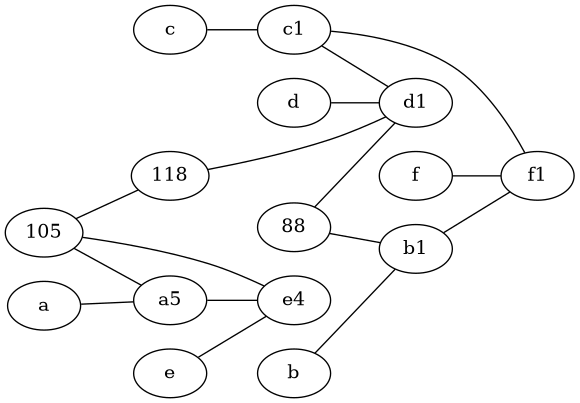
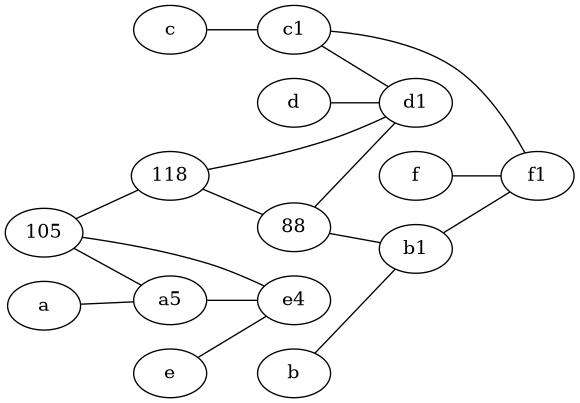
  graph {
    rankdir=LR
    node [labelfontsize=50]
    n1 [label=e4]
    e
    n3 [label=a5]
    a
    118
    d1
    88
    b1
    f1
    c1
    b
    f
    105
    c
    d
    e -- n1
    n3 -- n1
    a -- n3
    118 -- d1
+   118 -- 88
    88 -- d1
    88 -- b1
    b1 -- f1
    c1 -- d1
    c1 -- f1
    b -- b1
    f -- f1
    105 -- n1
    105 -- n3
    105 -- 118
    c -- c1
    d -- d1
  }
